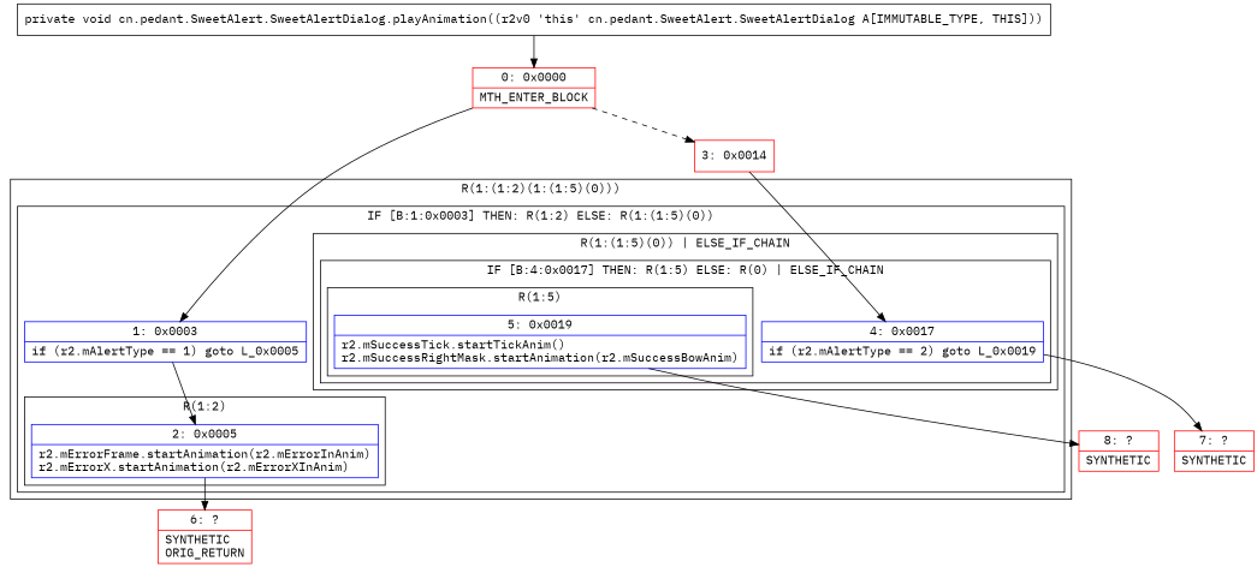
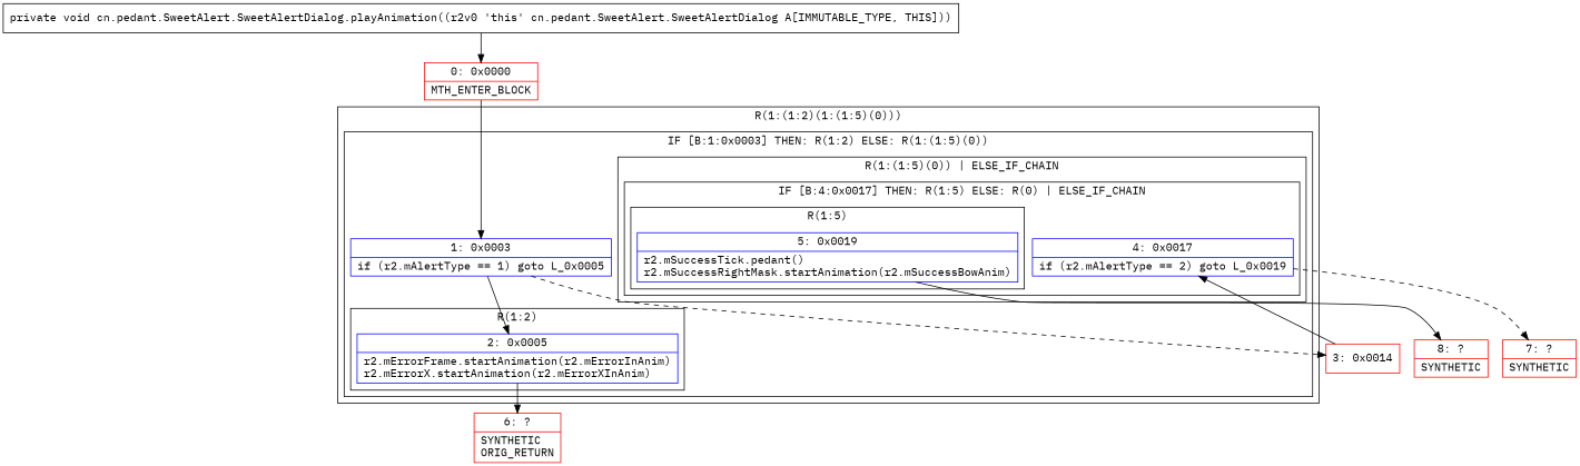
  digraph {
    fontname="IBM Plex Mono"
    node [color=red fontname="IBM Plex Mono" shape=record]
    edge [fontname="IBM Plex Mono"]
    n1 [color=blue label="{2\:\ 0x0005|r2.mErrorFrame.startAnimation(r2.mErrorInAnim)\lr2.mErrorX.startAnimation(r2.mErrorXInAnim)\l}"]
-   n2 [color=blue label="{5\:\ 0x0019|r2.mSuccessTick.startTickAnim()\lr2.mSuccessRightMask.startAnimation(r2.mSuccessBowAnim)\l}"]
+   n2 [color=blue label="{5\:\ 0x0019|r2.mSuccessTick.pedant()\lr2.mSuccessRightMask.startAnimation(r2.mSuccessBowAnim)\l}"]
    n3 [color=blue label="{4\:\ 0x0017|if (r2.mAlertType == 2) goto L_0x0019\l}"]
    n4 [color=blue label="{1\:\ 0x0003|if (r2.mAlertType == 1) goto L_0x0005\l}"]
    n5 [label="{6\:\ ?|SYNTHETIC\lORIG_RETURN\l}"]
    n6 [label="{8\:\ ?|SYNTHETIC\l}"]
    n7 [label="{7\:\ ?|SYNTHETIC\l}"]
    n8 [label="{3\:\ 0x0014}"]
    n9 [label="{0\:\ 0x0000|MTH_ENTER_BLOCK\l}"]
    n10 [label="{private void cn.pedant.SweetAlert.SweetAlertDialog.playAnimation((r2v0 'this' cn.pedant.SweetAlert.SweetAlertDialog A[IMMUTABLE_TYPE, THIS])) }" color=""]
    subgraph cluster_1 {
      label="R(1:(1:2)(1:(1:5)(0)))"
      subgraph cluster_2 {
        label="IF [B:1:0x0003] THEN: R(1:2) ELSE: R(1:(1:5)(0))"
        n4
        subgraph cluster_3 {
          label="R(1:2)"
          n1
        }
        subgraph cluster_4 {
          label="R(1:(1:5)(0)) | ELSE_IF_CHAIN\l"
          subgraph cluster_5 {
            label="IF [B:4:0x0017] THEN: R(1:5) ELSE: R(0) | ELSE_IF_CHAIN\l"
            n3
            subgraph cluster_6 {
              label="R(1:5)"
              n2
            }
            subgraph cluster_7 {
              label="R(0)"
            }
          }
        }
      }
    }
    n1 -> n5
    n2 -> n6
-   n3 -> n7 [style=solid]
+   n3 -> n7 [style=dashed]
    n4 -> n1
-   n9 -> n8 [style=dashed]
+   n4 -> n8 [style=dashed]
    n8 -> n3
    n9 -> n4
    n10 -> n9
  }
